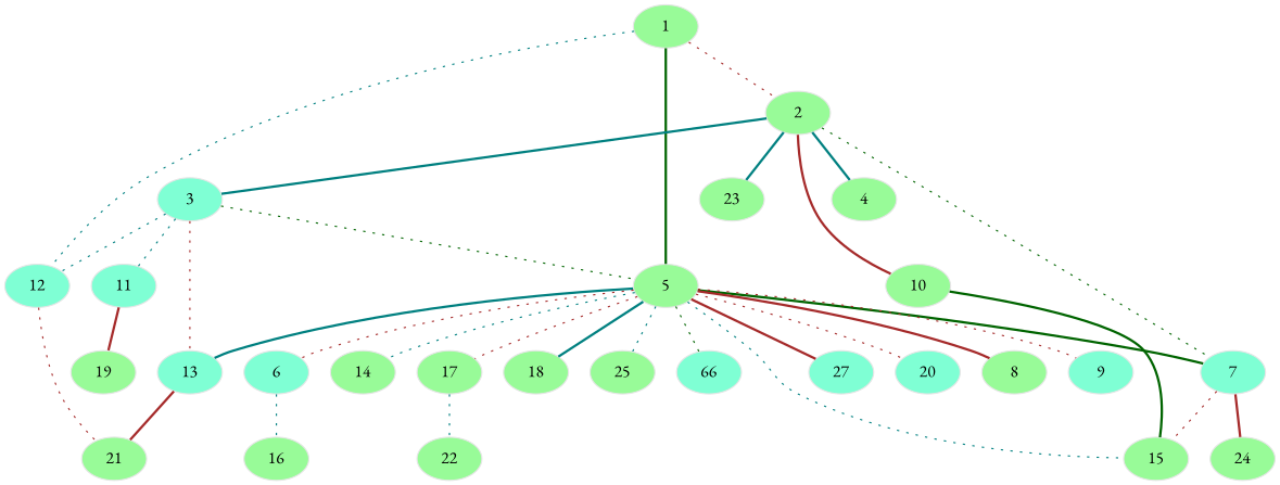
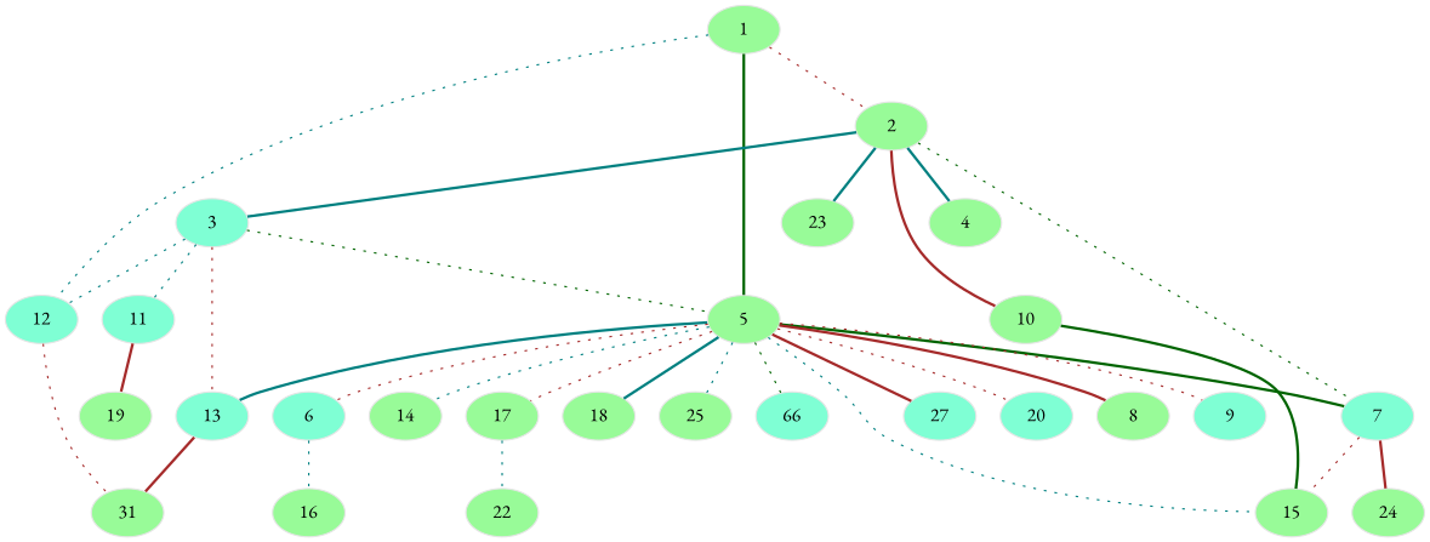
  graph {
    fontname="EB Garamond"
    node [color=gray90 fillcolor=palegreen fontname="EB Garamond" style=filled]
    edge [color=brown fontname="EB Garamond" style=dotted weight=1.0]
    1
    2
    5
    12 [fillcolor=aquamarine]
    3 [fillcolor=aquamarine]
    4
    7 [fillcolor=aquamarine]
    10
    23
    20 [fillcolor=aquamarine]
    13 [fillcolor=aquamarine]
    6 [fillcolor=aquamarine]
    8
    9 [fillcolor=aquamarine]
    14
    15
    17
    18
    25
    n20 [fillcolor=aquamarine label=66]
    27 [fillcolor=aquamarine]
-   21
+   21 [label=31]
    11 [fillcolor=aquamarine]
    24
    19
    16
    22
    1 -- 2 [weight=2.0]
    1 -- 5 [color=darkgreen style=bold weight=2.0]
    1 -- 12 [color=teal]
    2 -- 3 [color=teal style=bold]
    2 -- 4 [color=teal style=bold weight=3.0]
    2 -- 7 [color=darkgreen]
    2 -- 10 [style=bold]
    2 -- 23 [color=teal style=bold]
    5 -- 7 [color=darkgreen style=bold]
    5 -- 20
    5 -- 13 [color=teal style=bold]
    5 -- 6
    5 -- 8 [style=bold]
    5 -- 9
    5 -- 14 [color=teal]
    5 -- 15 [color=teal]
    5 -- 17
    5 -- 18 [color=teal style=bold]
    5 -- 25 [color=teal]
    5 -- n20 [color=darkgreen]
    5 -- 27 [style=bold]
    12 -- 21
    3 -- 5 [color=darkgreen]
    3 -- 12 [color=teal]
    3 -- 13 [weight=5.0]
    3 -- 11 [color=teal]
    7 -- 15
    7 -- 24 [style=bold]
    10 -- 15 [color=darkgreen style=bold]
    13 -- 21 [style=bold]
    6 -- 16 [color=teal]
    17 -- 22 [color=teal]
    11 -- 19 [style=bold]
  }
